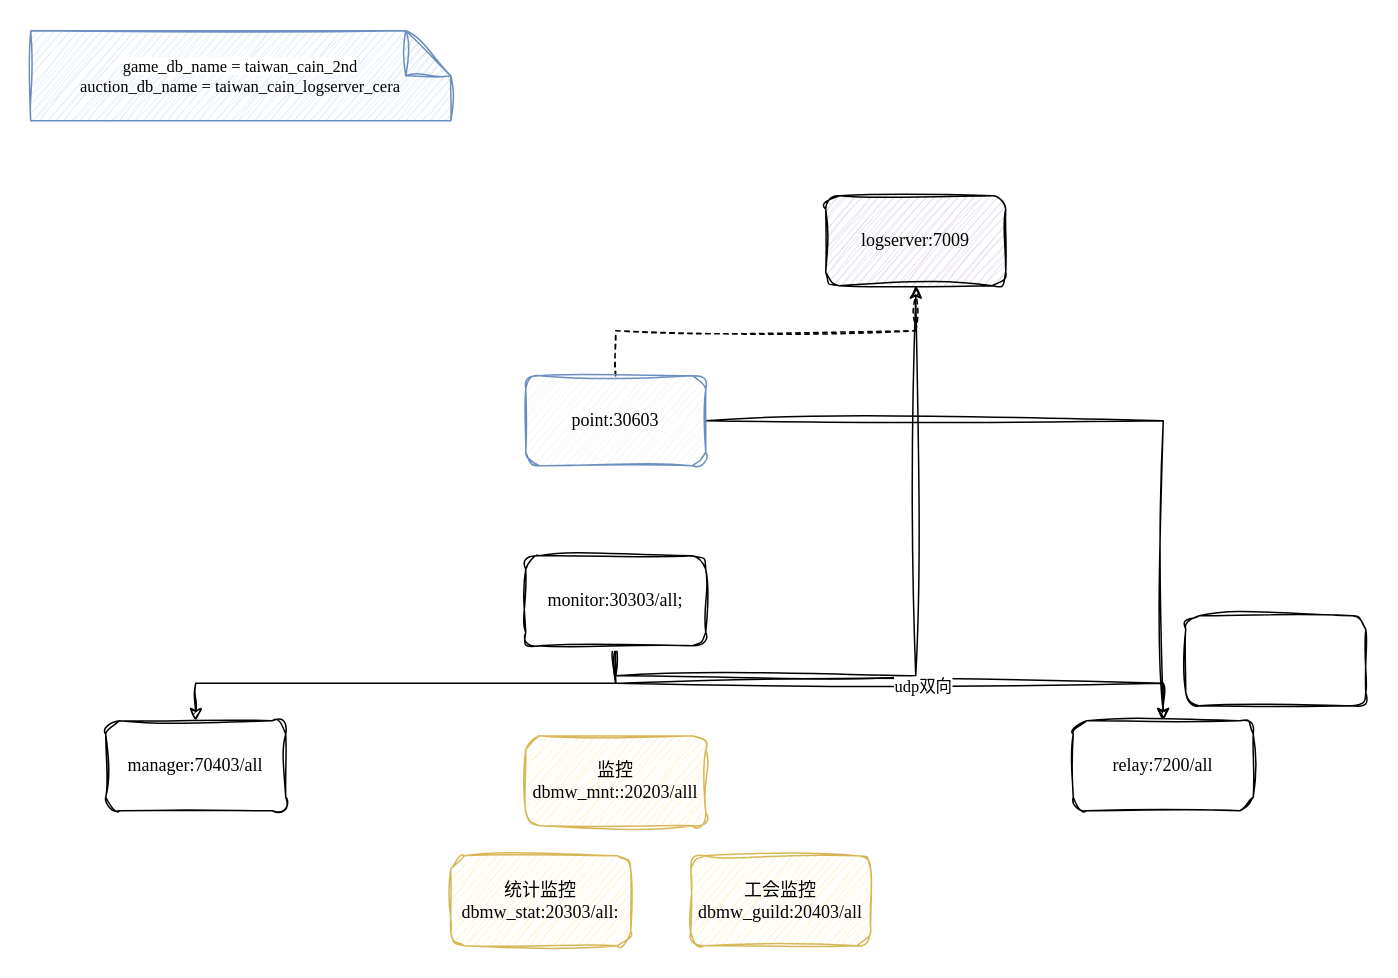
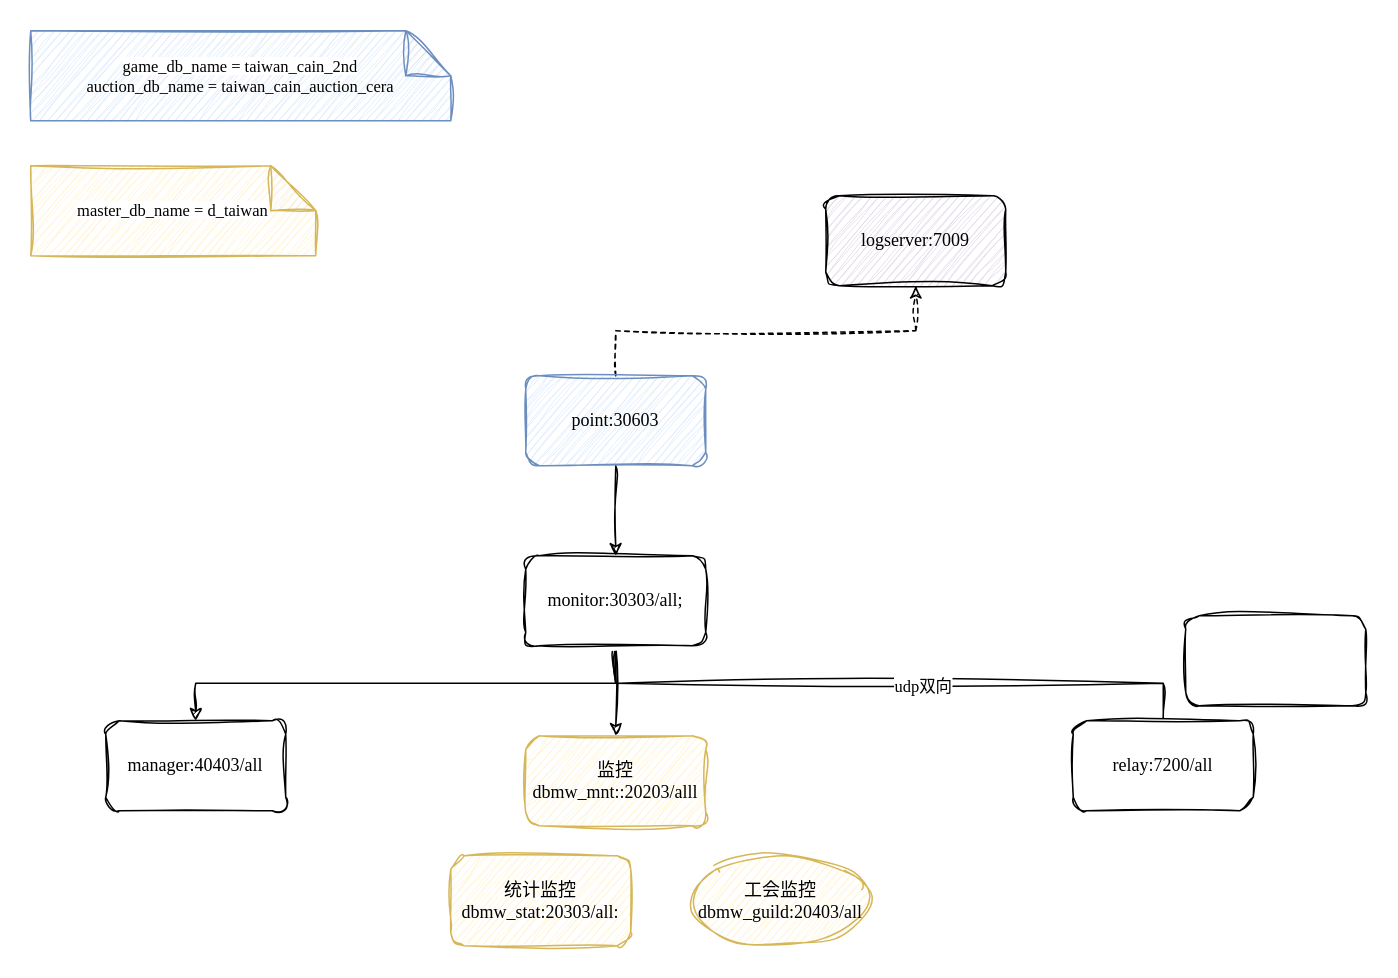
  <mxCell id="0" />
  <mxCell id="1" parent="0" />
- <mxCell id="2" style="edgeStyle=orthogonalEdgeStyle;rounded=0;sketch=1;hachureGap=4;jiggle=2;curveFitting=1;orthogonalLoop=1;jettySize=auto;html=1;fontFamily=Architects Daughter;fontSource=https%3A%2F%2Ffonts.googleapis.com%2Fcss%3Ffamily%3DArchitects%2BDaughter;" edge="1" parent="1" source="4" target="13"><mxGeometry relative="1" as="geometry" /></mxCell>
+ <mxCell id="2" style="edgeStyle=orthogonalEdgeStyle;rounded=0;sketch=1;hachureGap=4;jiggle=2;curveFitting=1;orthogonalLoop=1;jettySize=auto;html=1;entryX=0.5;entryY=0;entryDx=0;entryDy=0;fontFamily=Architects Daughter;fontSource=https%3A%2F%2Ffonts.googleapis.com%2Fcss%3Ffamily%3DArchitects%2BDaughter;" edge="1" parent="1" source="4" target="9"><mxGeometry relative="1" as="geometry" /></mxCell>
  <mxCell id="3" style="edgeStyle=orthogonalEdgeStyle;rounded=0;sketch=1;hachureGap=4;jiggle=2;curveFitting=1;orthogonalLoop=1;jettySize=auto;html=1;exitX=0.5;exitY=0;exitDx=0;exitDy=0;entryX=0.5;entryY=1;entryDx=0;entryDy=0;fontFamily=Architects Daughter;fontSource=https%3A%2F%2Ffonts.googleapis.com%2Fcss%3Ffamily%3DArchitects%2BDaughter;dashed=1;" edge="1" parent="1" source="4" target="10"><mxGeometry relative="1" as="geometry" /></mxCell>
- <mxCell id="4" value="point:30603" style="rounded=1;whiteSpace=wrap;html=1;sketch=1;hachureGap=4;jiggle=2;curveFitting=1;fontFamily=Architects Daughter;fontSource=https%3A%2F%2Ffonts.googleapis.com%2Fcss%3Ffamily%3DArchitects%2BDaughter;fillColor=#f5f5f5;strokeColor=#6c8ebf;" vertex="1" parent="1"><mxGeometry x="350" y="250" width="120" height="60" as="geometry" /></mxCell>
+ <mxCell id="4" value="point:30603" style="rounded=1;whiteSpace=wrap;html=1;sketch=1;hachureGap=4;jiggle=2;curveFitting=1;fontFamily=Architects Daughter;fontSource=https%3A%2F%2Ffonts.googleapis.com%2Fcss%3Ffamily%3DArchitects%2BDaughter;fillColor=#dae8fc;strokeColor=#6c8ebf;" vertex="1" parent="1"><mxGeometry x="350" y="250" width="120" height="60" as="geometry" /></mxCell>
  <mxCell id="5" style="edgeStyle=orthogonalEdgeStyle;rounded=0;sketch=1;hachureGap=4;jiggle=2;curveFitting=1;orthogonalLoop=1;jettySize=auto;html=1;exitX=0.5;exitY=1;exitDx=0;exitDy=0;entryX=0.5;entryY=0;entryDx=0;entryDy=0;fontFamily=Architects Daughter;fontSource=https%3A%2F%2Ffonts.googleapis.com%2Fcss%3Ffamily%3DArchitects%2BDaughter;" edge="1" parent="1" source="9" target="11"><mxGeometry relative="1" as="geometry" /></mxCell>
- <mxCell id="6" style="edgeStyle=orthogonalEdgeStyle;rounded=0;sketch=1;hachureGap=4;jiggle=2;curveFitting=1;orthogonalLoop=1;jettySize=auto;html=1;exitX=0.5;exitY=1;exitDx=0;exitDy=0;fontFamily=Architects Daughter;fontSource=https%3A%2F%2Ffonts.googleapis.com%2Fcss%3Ffamily%3DArchitects%2BDaughter;" edge="1" parent="1" source="9" target="10"><mxGeometry relative="1" as="geometry" /></mxCell>
- <mxCell id="7" style="edgeStyle=orthogonalEdgeStyle;rounded=0;sketch=1;hachureGap=4;jiggle=2;curveFitting=1;orthogonalLoop=1;jettySize=auto;html=1;exitX=0.5;exitY=1;exitDx=0;exitDy=0;fontFamily=Architects Daughter;fontSource=https%3A%2F%2Ffonts.googleapis.com%2Fcss%3Ffamily%3DArchitects%2BDaughter;" edge="1" parent="1" source="9" target="13"><mxGeometry relative="1" as="geometry" /></mxCell>
+ <mxCell id="6" style="edgeStyle=orthogonalEdgeStyle;rounded=0;sketch=1;hachureGap=4;jiggle=2;curveFitting=1;orthogonalLoop=1;jettySize=auto;html=1;exitX=0.5;exitY=1;exitDx=0;exitDy=0;fontFamily=Architects Daughter;fontSource=https%3A%2F%2Ffonts.googleapis.com%2Fcss%3Ffamily%3DArchitects%2BDaughter;" edge="1" parent="1" source="9" target="12"><mxGeometry relative="1" as="geometry" /></mxCell>
+ <mxCell id="7" style="edgeStyle=orthogonalEdgeStyle;rounded=0;sketch=1;hachureGap=4;jiggle=2;curveFitting=1;orthogonalLoop=1;jettySize=auto;html=1;exitX=0.5;exitY=1;exitDx=0;exitDy=0;fontFamily=Architects Daughter;fontSource=https%3A%2F%2Ffonts.googleapis.com%2Fcss%3Ffamily%3DArchitects%2BDaughter;endArrow=none;" edge="1" parent="1" source="9" target="13"><mxGeometry relative="1" as="geometry" /></mxCell>
  <mxCell id="8" value="udp双向" style="edgeLabel;html=1;align=center;verticalAlign=middle;resizable=0;points=[];sketch=1;hachureGap=4;jiggle=2;curveFitting=1;fontFamily=Architects Daughter;fontSource=https%3A%2F%2Ffonts.googleapis.com%2Fcss%3Ffamily%3DArchitects%2BDaughter;" vertex="1" connectable="0" parent="7"><mxGeometry x="0.105" y="-1" relative="1" as="geometry"><mxPoint as="offset" /></mxGeometry></mxCell>
  <mxCell id="9" value="monitor:30303/all;" style="rounded=1;whiteSpace=wrap;html=1;sketch=1;hachureGap=4;jiggle=2;curveFitting=1;fontFamily=Architects Daughter;fontSource=https%3A%2F%2Ffonts.googleapis.com%2Fcss%3Ffamily%3DArchitects%2BDaughter;" vertex="1" parent="1"><mxGeometry x="350" y="370" width="120" height="60" as="geometry" /></mxCell>
  <mxCell id="10" value="logserver:7009" style="rounded=1;whiteSpace=wrap;html=1;sketch=1;hachureGap=4;jiggle=2;curveFitting=1;fontFamily=Architects Daughter;fontSource=https%3A%2F%2Ffonts.googleapis.com%2Fcss%3Ffamily%3DArchitects%2BDaughter;fillColor=#e1d5e7;" vertex="1" parent="1"><mxGeometry x="550" y="130" width="120" height="60" as="geometry" /></mxCell>
- <mxCell id="11" value="manager:70403/all" style="rounded=1;whiteSpace=wrap;html=1;sketch=1;hachureGap=4;jiggle=2;curveFitting=1;fontFamily=Architects Daughter;fontSource=https%3A%2F%2Ffonts.googleapis.com%2Fcss%3Ffamily%3DArchitects%2BDaughter;" vertex="1" parent="1"><mxGeometry x="70" y="480" width="120" height="60" as="geometry" /></mxCell>
+ <mxCell id="11" value="manager:40403/all" style="rounded=1;whiteSpace=wrap;html=1;sketch=1;hachureGap=4;jiggle=2;curveFitting=1;fontFamily=Architects Daughter;fontSource=https%3A%2F%2Ffonts.googleapis.com%2Fcss%3Ffamily%3DArchitects%2BDaughter;" vertex="1" parent="1"><mxGeometry x="70" y="480" width="120" height="60" as="geometry" /></mxCell>
  <mxCell id="12" value="&lt;div&gt;监控&lt;/div&gt;dbmw_mnt::20203/alll" style="rounded=1;whiteSpace=wrap;html=1;sketch=1;hachureGap=4;jiggle=2;curveFitting=1;fontFamily=Architects Daughter;fontSource=https%3A%2F%2Ffonts.googleapis.com%2Fcss%3Ffamily%3DArchitects%2BDaughter;fillColor=#fff2cc;strokeColor=#d6b656;" vertex="1" parent="1"><mxGeometry x="350" y="490" width="120" height="60" as="geometry" /></mxCell>
  <mxCell id="13" value="relay:7200/all" style="rounded=1;whiteSpace=wrap;html=1;sketch=1;hachureGap=4;jiggle=2;curveFitting=1;fontFamily=Architects Daughter;fontSource=https%3A%2F%2Ffonts.googleapis.com%2Fcss%3Ffamily%3DArchitects%2BDaughter;" vertex="1" parent="1"><mxGeometry x="715" y="480" width="120" height="60" as="geometry" /></mxCell>
  <mxCell id="14" value="&lt;div&gt;统计监控&lt;/div&gt;dbmw_stat:20303/all:" style="rounded=1;whiteSpace=wrap;html=1;sketch=1;hachureGap=4;jiggle=2;curveFitting=1;fontFamily=Architects Daughter;fontSource=https%3A%2F%2Ffonts.googleapis.com%2Fcss%3Ffamily%3DArchitects%2BDaughter;fillColor=#fff2cc;strokeColor=#d6b656;" vertex="1" parent="1"><mxGeometry x="300" y="570" width="120" height="60" as="geometry" /></mxCell>
- <mxCell id="15" value="&lt;div&gt;工会监控&lt;/div&gt;dbmw_guild:20403/all" style="rounded=1;whiteSpace=wrap;html=1;sketch=1;hachureGap=4;jiggle=2;curveFitting=1;fontFamily=Architects Daughter;fontSource=https%3A%2F%2Ffonts.googleapis.com%2Fcss%3Ffamily%3DArchitects%2BDaughter;fillColor=#fff2cc;strokeColor=#d6b656;" vertex="1" parent="1"><mxGeometry x="460" y="570" width="120" height="60" as="geometry" /></mxCell>
- <mxCell id="17" value="&lt;span style=&quot;font-size: 11px; text-wrap: nowrap; background-color: rgb(255, 255, 255);&quot;&gt;game_db_name = taiwan_cain_2nd&lt;/span&gt;&lt;div style=&quot;border-color: var(--border-color); font-size: 11px; text-wrap: nowrap;&quot;&gt;auction_db_name = taiwan_cain_logserver_cera&lt;/div&gt;" style="shape=note;whiteSpace=wrap;html=1;backgroundOutline=1;darkOpacity=0.05;sketch=1;hachureGap=4;jiggle=2;curveFitting=1;fontFamily=Architects Daughter;fontSource=https%3A%2F%2Ffonts.googleapis.com%2Fcss%3Ffamily%3DArchitects%2BDaughter;fillColor=#dae8fc;strokeColor=#6c8ebf;" vertex="1" parent="1"><mxGeometry x="20" y="20" width="280" height="60" as="geometry" /></mxCell>
+ <mxCell id="15" value="&lt;div&gt;工会监控&lt;/div&gt;dbmw_guild:20403/all" style="ellipse;whiteSpace=wrap;html=1;sketch=1;hachureGap=4;jiggle=2;curveFitting=1;fontFamily=Architects Daughter;fontSource=https%3A%2F%2Ffonts.googleapis.com%2Fcss%3Ffamily%3DArchitects%2BDaughter;fillColor=#fff2cc;strokeColor=#d6b656;" vertex="1" parent="1"><mxGeometry x="460" y="570" width="120" height="60" as="geometry" /></mxCell>
+ <mxCell id="16" value="&lt;span style=&quot;font-size: 11px; text-wrap: nowrap; background-color: rgb(255, 255, 255);&quot;&gt;master_db_name = d_taiwan&lt;/span&gt;" style="shape=note;whiteSpace=wrap;html=1;backgroundOutline=1;darkOpacity=0.05;sketch=1;hachureGap=4;jiggle=2;curveFitting=1;fontFamily=Architects Daughter;fontSource=https%3A%2F%2Ffonts.googleapis.com%2Fcss%3Ffamily%3DArchitects%2BDaughter;fillColor=#fff2cc;strokeColor=#d6b656;" vertex="1" parent="1"><mxGeometry x="20" y="110" width="190" height="60" as="geometry" /></mxCell>
+ <mxCell id="17" value="&lt;span style=&quot;font-size: 11px; text-wrap: nowrap; background-color: rgb(255, 255, 255);&quot;&gt;game_db_name = taiwan_cain_2nd&lt;/span&gt;&lt;div style=&quot;border-color: var(--border-color); font-size: 11px; text-wrap: nowrap;&quot;&gt;auction_db_name = taiwan_cain_auction_cera&lt;/div&gt;" style="shape=note;whiteSpace=wrap;html=1;backgroundOutline=1;darkOpacity=0.05;sketch=1;hachureGap=4;jiggle=2;curveFitting=1;fontFamily=Architects Daughter;fontSource=https%3A%2F%2Ffonts.googleapis.com%2Fcss%3Ffamily%3DArchitects%2BDaughter;fillColor=#dae8fc;strokeColor=#6c8ebf;" vertex="1" parent="1"><mxGeometry x="20" y="20" width="280" height="60" as="geometry" /></mxCell>
  <mxCell id="18" value="&lt;div style=&quot;text-align: start;&quot;&gt;&lt;span style=&quot;background-color: initial; font-size: 0px; text-wrap: nowrap;&quot;&gt;&lt;font face=&quot;monospace&quot; color=&quot;rgba(0, 0, 0, 0)&quot;&gt;guild&lt;/font&gt;&lt;/span&gt;&lt;/div&gt;" style="rounded=1;whiteSpace=wrap;html=1;sketch=1;hachureGap=4;jiggle=2;curveFitting=1;fontFamily=Architects Daughter;fontSource=https%3A%2F%2Ffonts.googleapis.com%2Fcss%3Ffamily%3DArchitects%2BDaughter;" vertex="1" parent="1"><mxGeometry x="790" y="410" width="120" height="60" as="geometry" /></mxCell>
